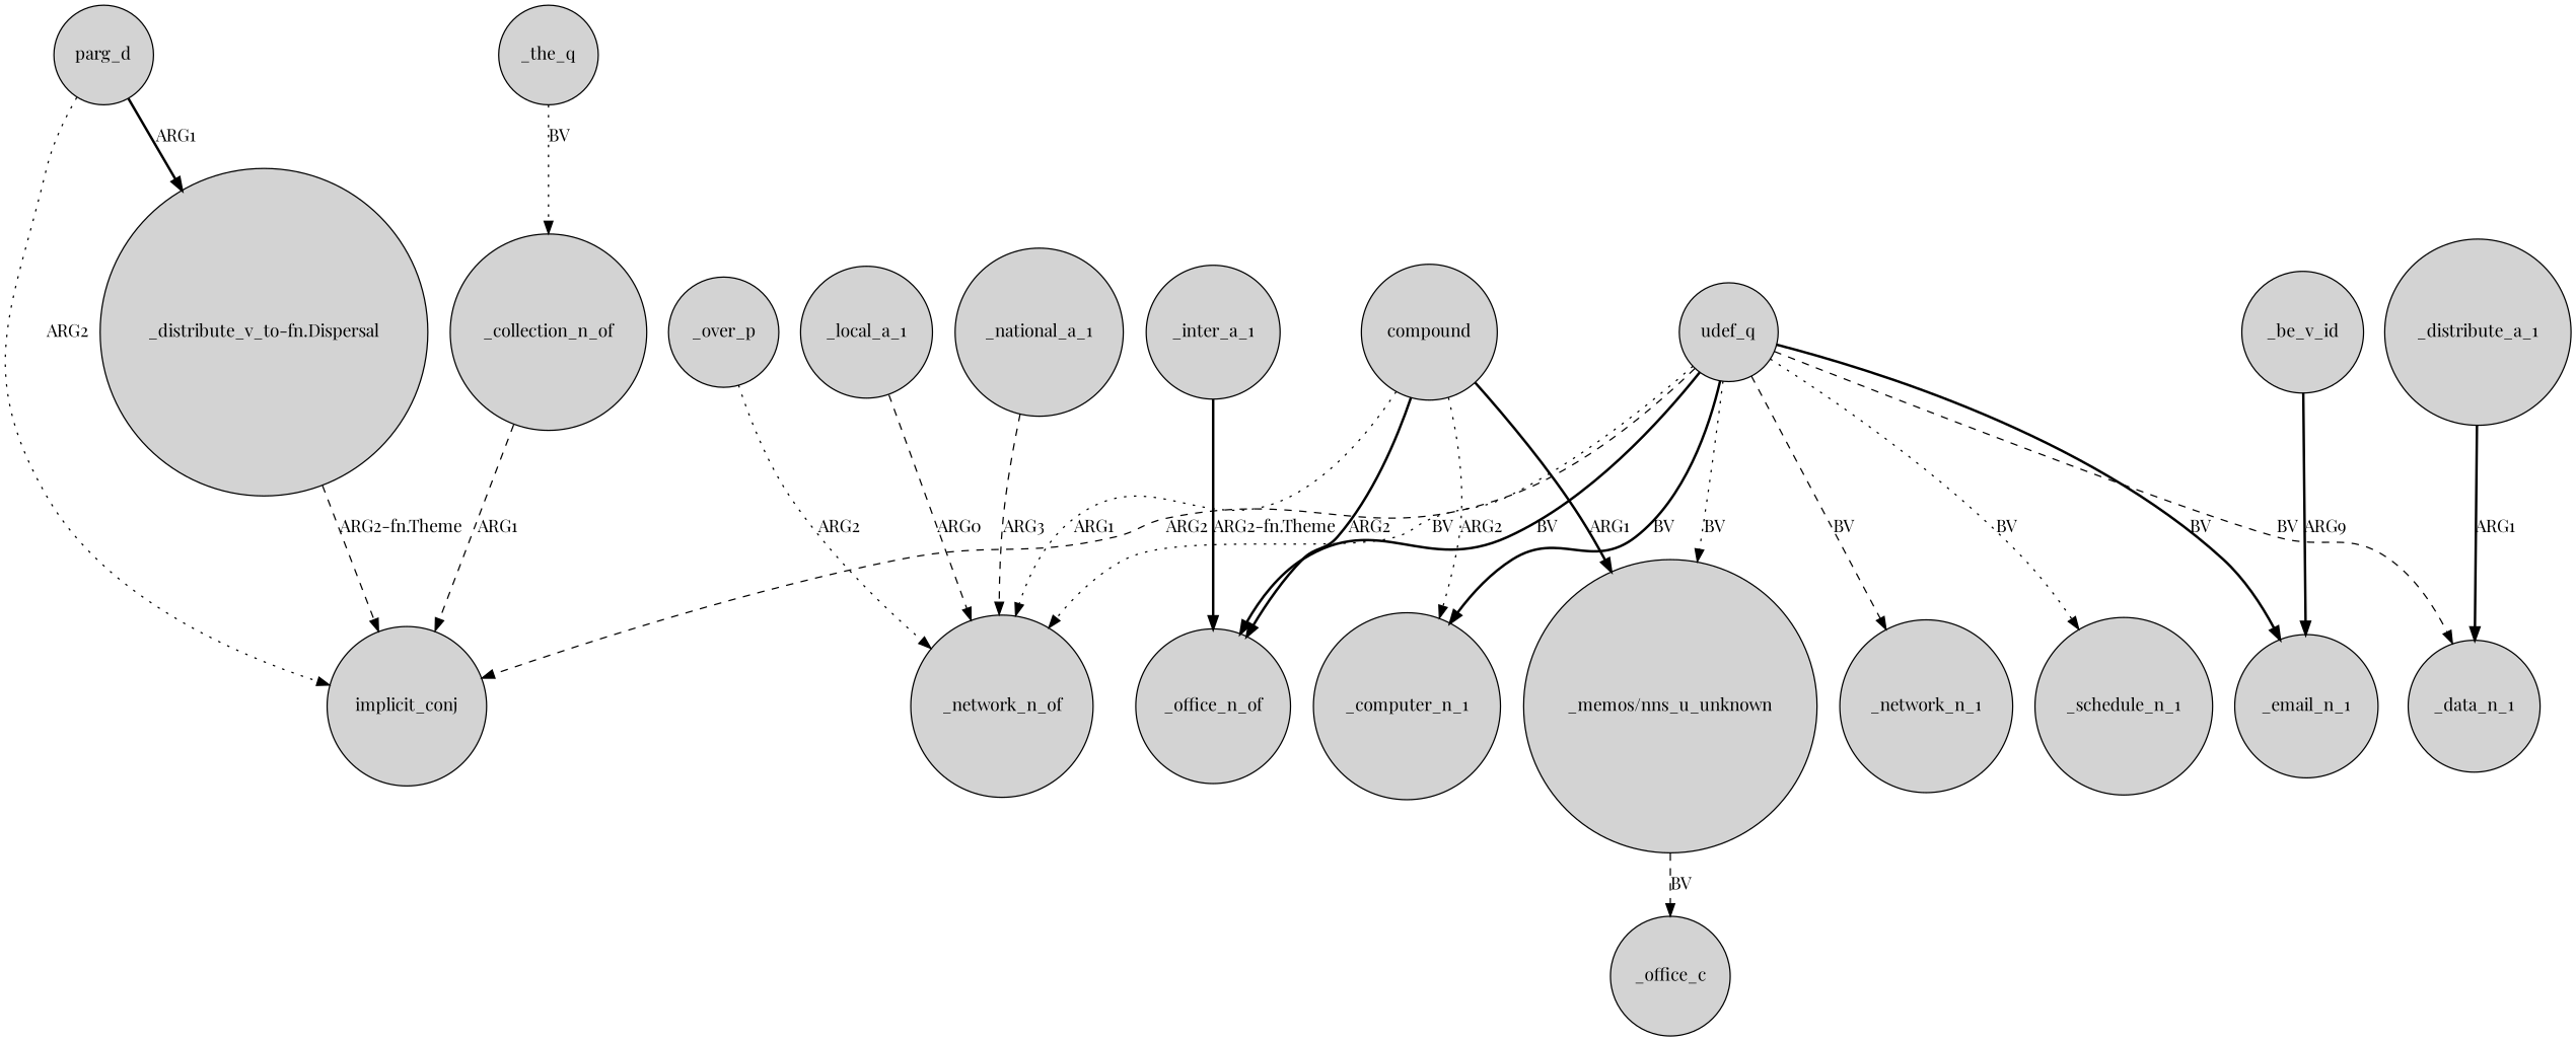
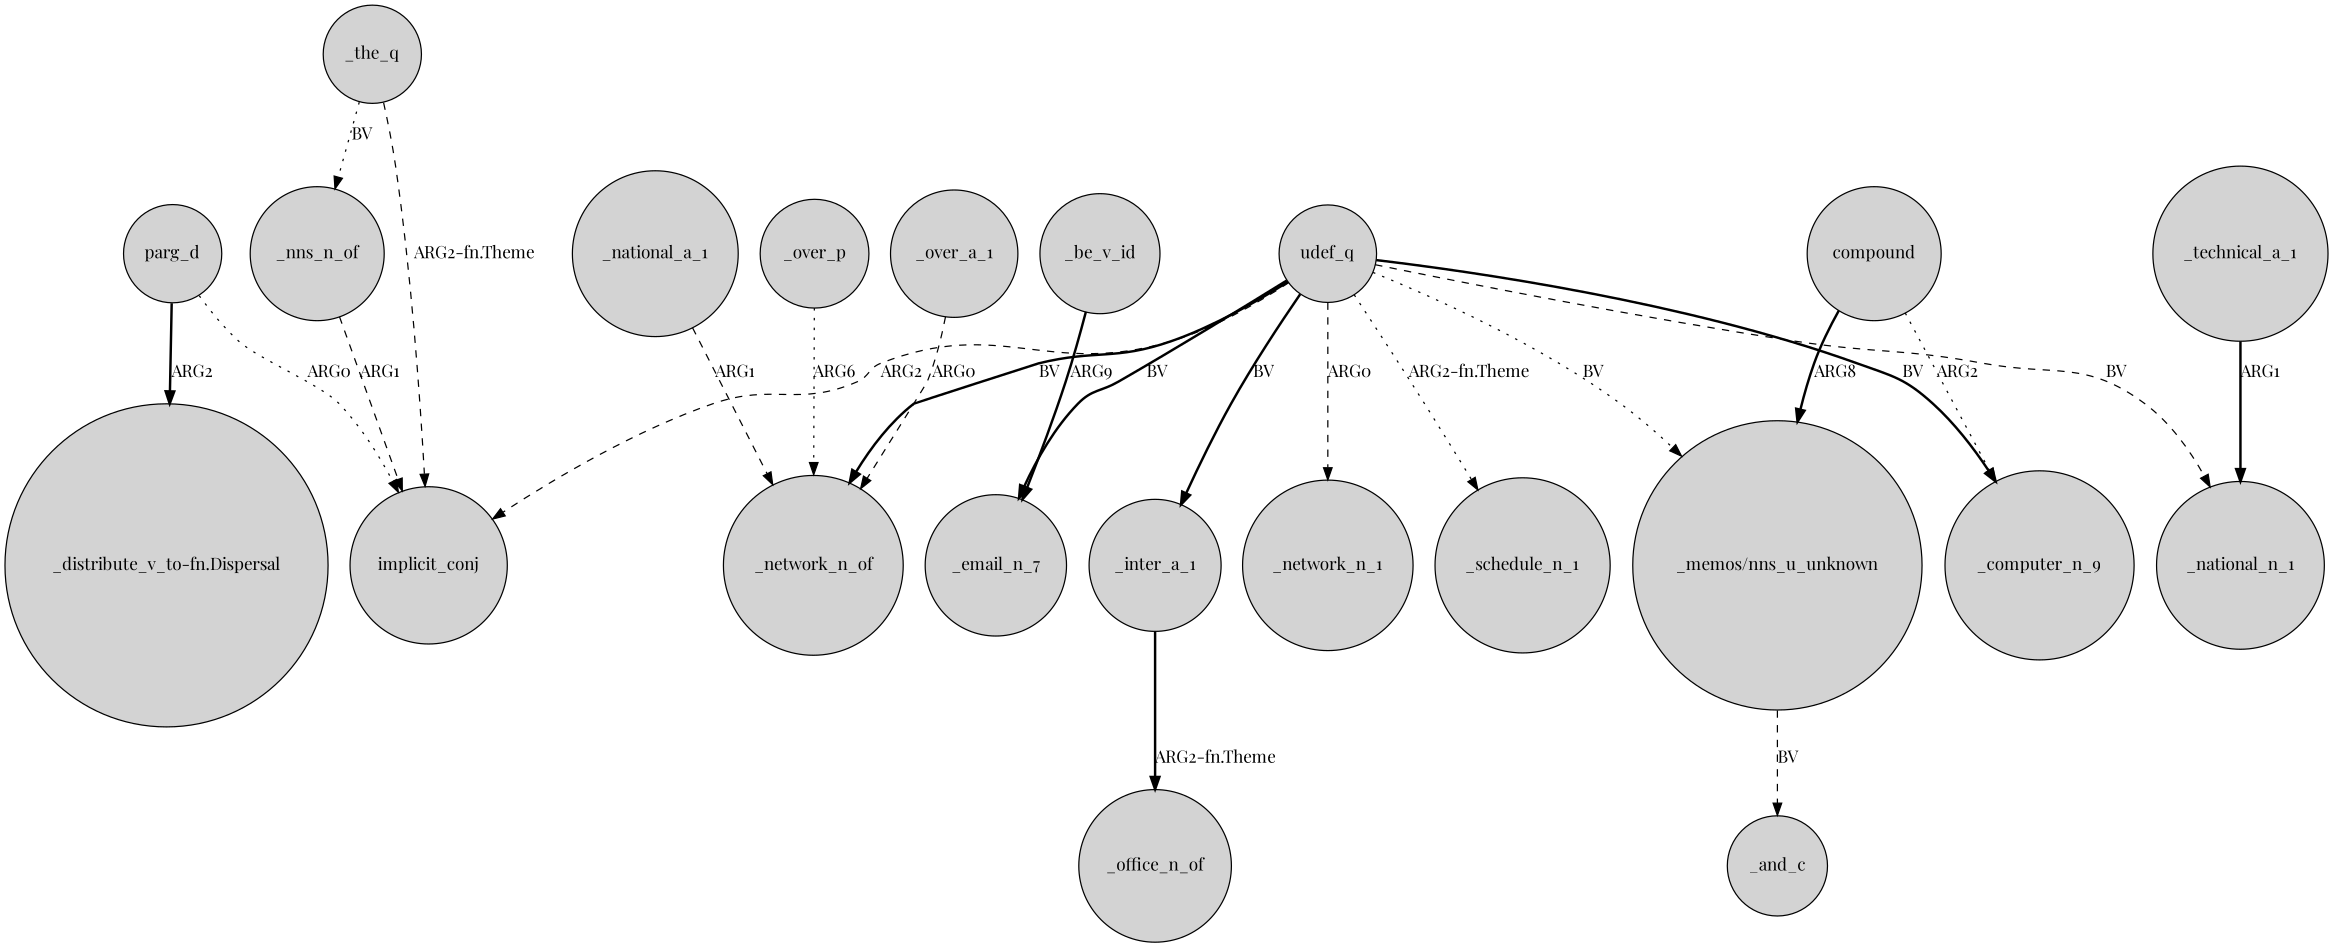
  digraph {
    fontname="Playfair Display"
    node [fontname="Playfair Display" shape=circle style=filled]
    edge [fontname="Playfair Display" style=bold]
    parg_d
    implicit_conj
    "_distribute_v_to-fn.Dispersal"
    udef_q
    _office_n_of
-   _email_n_1
+   _email_n_1 [label=_email_n_7]
    _network_n_of
    "_memos/nns_u_unknown"
-   _computer_n_1
-   _data_n_1
+   _computer_n_1 [label=_computer_n_9]
+   _data_n_1 [label=_national_n_1]
    n11 [label=_network_n_1]
    _schedule_n_1
-   _and_c [label=_office_c]
+   _and_c
    _over_p
    _inter_a_1
-   _local_a_1
-   _collection_n_of
+   _local_a_1 [label=_over_a_1]
+   _collection_n_of [label=_nns_n_of]
    compound
-   _technical_a_1 [label=_distribute_a_1]
+   _technical_a_1
    _be_v_id
    _the_q
    _national_a_1
-   parg_d -> implicit_conj [label=ARG2 style=dotted]
-   parg_d -> "_distribute_v_to-fn.Dispersal" [label=ARG1]
-   "_distribute_v_to-fn.Dispersal" -> implicit_conj [label="ARG2-fn.Theme" style=dashed]
+   parg_d -> implicit_conj [label=ARG0 style=dotted]
+   parg_d -> "_distribute_v_to-fn.Dispersal" [label=ARG2]
+   _the_q -> implicit_conj [label="ARG2-fn.Theme" style=dashed]
    udef_q -> implicit_conj [label=ARG2 style=dashed]
-   udef_q -> _office_n_of [label=BV]
+   udef_q -> _inter_a_1 [label=BV]
    udef_q -> _email_n_1 [label=BV]
-   udef_q -> _network_n_of [label=BV style=dotted]
+   udef_q -> _network_n_of [label=BV]
    udef_q -> "_memos/nns_u_unknown" [label=BV style=dotted]
    udef_q -> _computer_n_1 [label=BV]
    udef_q -> _data_n_1 [label=BV style=dashed]
-   udef_q -> n11 [label=BV style=dashed]
-   udef_q -> _schedule_n_1 [label=BV style=dotted]
+   udef_q -> n11 [label=ARG0 style=dashed]
+   udef_q -> _schedule_n_1 [label="ARG2-fn.Theme" style=dotted]
    "_memos/nns_u_unknown" -> _and_c [label=BV style=dashed]
-   _over_p -> _network_n_of [label=ARG2 style=dotted]
+   _over_p -> _network_n_of [label=ARG6 style=dotted]
    _inter_a_1 -> _office_n_of [label="ARG2-fn.Theme"]
    _local_a_1 -> _network_n_of [label=ARG0 style=dashed]
    _collection_n_of -> implicit_conj [label=ARG1 style=dashed]
-   compound -> _office_n_of [label=ARG2]
-   compound -> _network_n_of [label=ARG1 style=dotted]
-   compound -> "_memos/nns_u_unknown" [label=ARG1]
+   compound -> "_memos/nns_u_unknown" [label=ARG8]
    compound -> _computer_n_1 [label=ARG2 style=dotted]
    _technical_a_1 -> _data_n_1 [label=ARG1]
    _be_v_id -> _email_n_1 [label=ARG9]
    _the_q -> _collection_n_of [label=BV style=dotted]
-   _national_a_1 -> _network_n_of [label=ARG3 style=dashed]
+   _national_a_1 -> _network_n_of [label=ARG1 style=dashed]
  }
